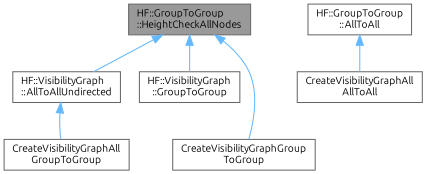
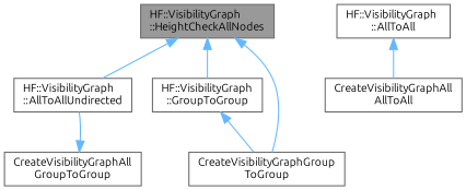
  digraph {
    fontname=Ubuntu
    rankdir=TB
    node [color=grey40 fillcolor=white fontname=Ubuntu fontsize=10 shape=box style=filled]
    edge [color=steelblue1 dir=back fontname=Ubuntu fontsize=10 labelfontname=Helvetica labelfontsize=10 style=solid]
-   n1 [color=gray40 fillcolor=grey60 fontcolor=black height=0.2 label="HF::GroupToGroup\l::HeightCheckAllNodes" width=0.4]
+   n1 [color=gray40 fillcolor=grey60 fontcolor=black height=0.2 label="HF::VisibilityGraph\l::HeightCheckAllNodes" width=0.4]
    n2 [height=0.2 label="HF::VisibilityGraph\l::AllToAllUndirected" width=0.4]
    n3 [height=0.2 label="HF::VisibilityGraph\l::GroupToGroup" width=0.4]
    n4 [height=0.2 label="CreateVisibilityGraphGroup\lToGroup" width=0.4]
-   n5 [height=0.2 label="HF::GroupToGroup\l::AllToAll" width=0.4]
+   n5 [height=0.2 label="HF::VisibilityGraph\l::AllToAll" width=0.4]
    n6 [height=0.2 label="CreateVisibilityGraphAll\lAllToAll" width=0.4]
    n7 [height=0.2 label="CreateVisibilityGraphAll\lGroupToGroup" width=0.4]
    n1 -> n2
    n1 -> n3
    n1 -> n4
-   n2 -> n7
+   n7 -> n2
+   n3 -> n4
    n5 -> n6
  }
